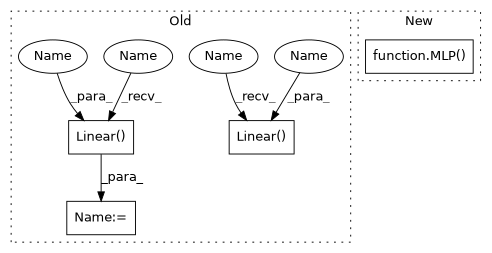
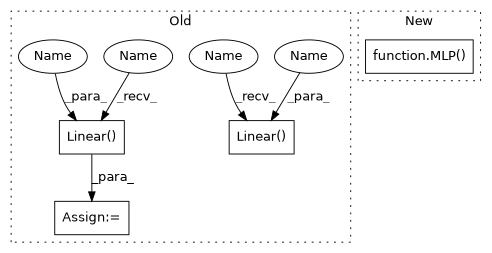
  digraph {
    fontname="DejaVu Sans"
    node [a=87 l="10,1" shape=box fontname="DejaVu Sans"]
    edge [fontname="DejaVu Sans"]
    n1 [a=75 label="Linear()" s="5126,5165"]
    n2 [a=75 label="Linear()" s="5289,5328"]
-   n3 [a=68 l=3 label="Name:=" s=5286]
+   n3 [a=68 l=3 label="Assign:=" s=5286]
    n4 [l=15 label=Name s=5150 shape=ellipse]
    n5 [l=15 label=Name s=5299 shape=ellipse]
    n6 [l=2 label=Name s=5126 shape=ellipse]
    n7 [l=2 label=Name s=5289 shape=ellipse]
    n8 [a=75 l="4,64" label="function.MLP()" s="5668,5700"]
    subgraph cluster_1 {
      label=Old
      style=dotted
      n1
      n2
      n3
      n4
      n5
      n6
      n7
    }
    subgraph cluster_2 {
      label=New
      style=dotted
      n8
    }
    n2 -> n3 [label=_para_]
    n4 -> n1 [label=_para_]
    n5 -> n2 [label=_para_]
    n6 -> n1 [label=_recv_]
    n7 -> n2 [label=_recv_]
  }
